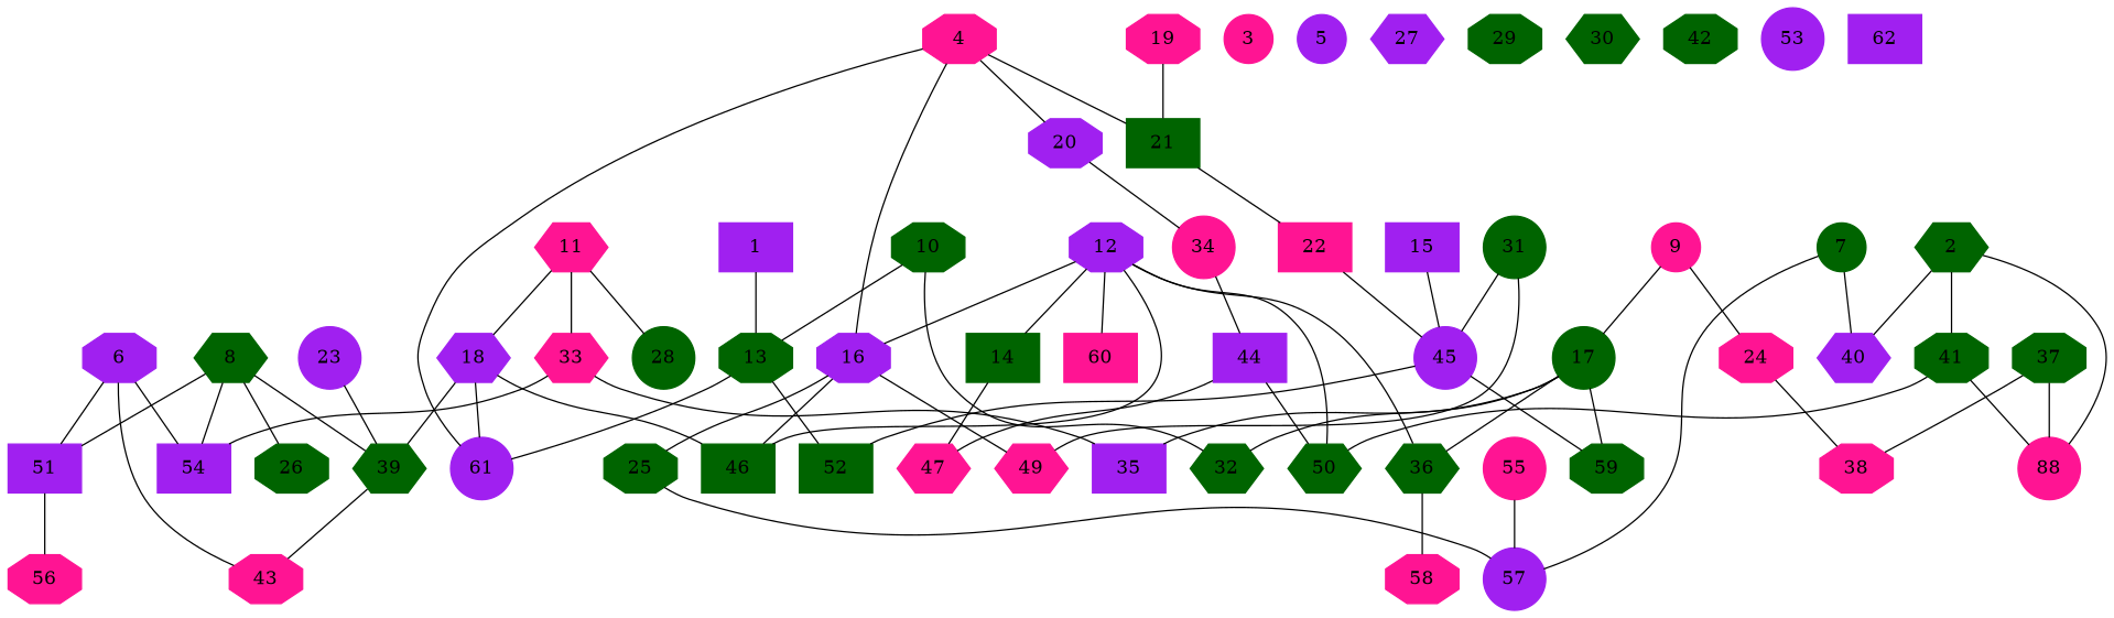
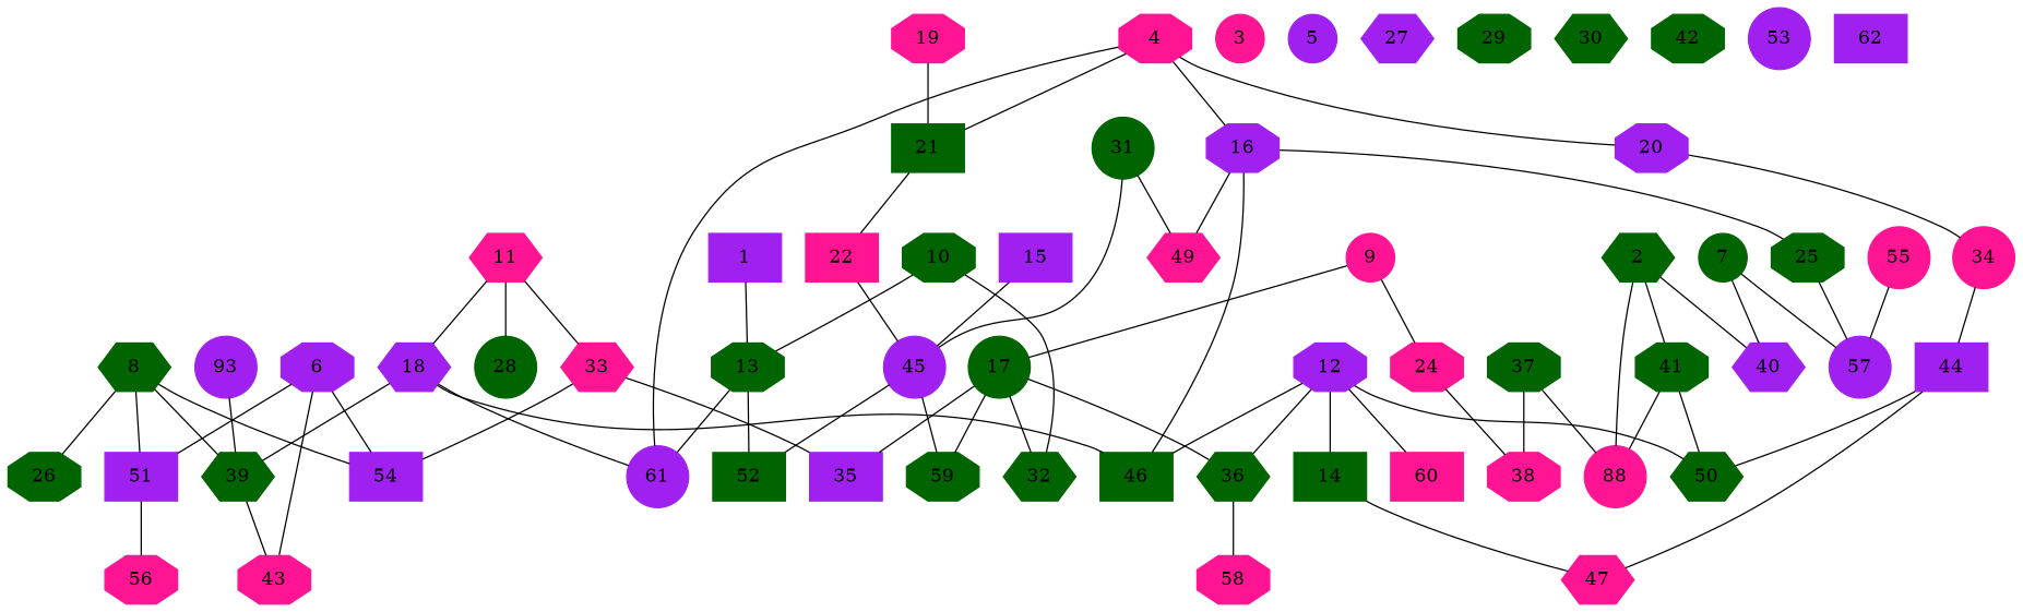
  graph {
    node [color=darkgreen shape=octagon style=filled]
    1 [color=purple shape=box]
    13
    61 [color=purple shape=circle]
    52 [shape=box]
    2 [shape=hexagon]
    40 [color=purple shape=hexagon]
    41
    n8 [color=deeppink label=88 shape=circle]
    50 [shape=hexagon]
    3 [color=deeppink shape=circle]
    4 [color=deeppink]
    16 [color=purple]
    20 [color=purple]
    21 [shape=box]
    46 [shape=box]
    25
    49 [color=deeppink shape=hexagon]
    34 [color=deeppink shape=circle]
    22 [color=deeppink shape=box]
    5 [color=purple shape=circle]
    6 [color=purple]
    43 [color=deeppink]
    51 [color=purple shape=box]
    54 [color=purple shape=box]
    56 [color=deeppink]
    7 [shape=circle]
    57 [color=purple shape=circle]
    8 [shape=hexagon]
    26
    39 [shape=hexagon]
    9 [color=deeppink shape=circle]
    17 [shape=circle]
    24 [color=deeppink]
    32 [shape=hexagon]
    36 [shape=hexagon]
    35 [color=purple shape=box]
    59
    38 [color=deeppink]
    10
    11 [color=deeppink shape=hexagon]
    18 [color=purple shape=hexagon]
    28 [shape=circle]
    33 [color=deeppink shape=hexagon]
    12 [color=purple]
    14 [shape=box]
    60 [color=deeppink shape=box]
    47 [color=deeppink shape=hexagon]
    58 [color=deeppink]
    15 [color=purple shape=box]
    45 [color=purple shape=circle]
    19 [color=deeppink]
    44 [color=purple shape=box]
-   23 [color=purple shape=circle]
+   23 [color=purple shape=circle label=93]
    27 [color=purple shape=hexagon]
    29
    30 [shape=hexagon]
    31 [shape=circle]
    37
    42
    53 [color=purple shape=circle]
    55 [color=deeppink shape=circle]
    62 [color=purple shape=box]
    1 -- 13
    13 -- 61
    13 -- 52
    2 -- 40
    2 -- 41
    2 -- n8
    41 -- n8
    41 -- 50
    4 -- 61
    4 -- 16
    4 -- 20
    4 -- 21
    16 -- 46
    16 -- 25
    16 -- 49
    20 -- 34
    21 -- 22
    25 -- 57
    34 -- 44
    22 -- 45
    6 -- 43
    6 -- 51
    6 -- 54
    51 -- 56
    7 -- 40
    7 -- 57
    8 -- 51
    8 -- 54
    8 -- 26
    8 -- 39
    39 -- 43
    9 -- 17
    9 -- 24
    17 -- 32
    17 -- 36
    17 -- 35
    17 -- 59
    24 -- 38
    36 -- 58
    10 -- 13
    10 -- 32
    11 -- 18
    11 -- 28
    11 -- 33
    18 -- 61
    18 -- 46
    18 -- 39
    33 -- 54
    33 -- 35
    12 -- 50
-   12 -- 16
    12 -- 46
    12 -- 36
    12 -- 14
    12 -- 60
    14 -- 47
    15 -- 45
    45 -- 52
    45 -- 59
    19 -- 21
    44 -- 50
    44 -- 47
    23 -- 39
    31 -- 49
    31 -- 45
    37 -- n8
    37 -- 38
    55 -- 57
  }
